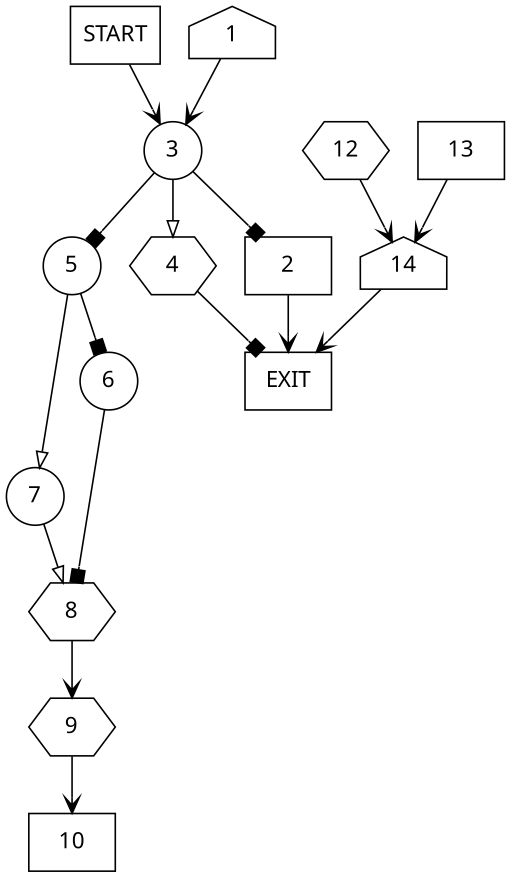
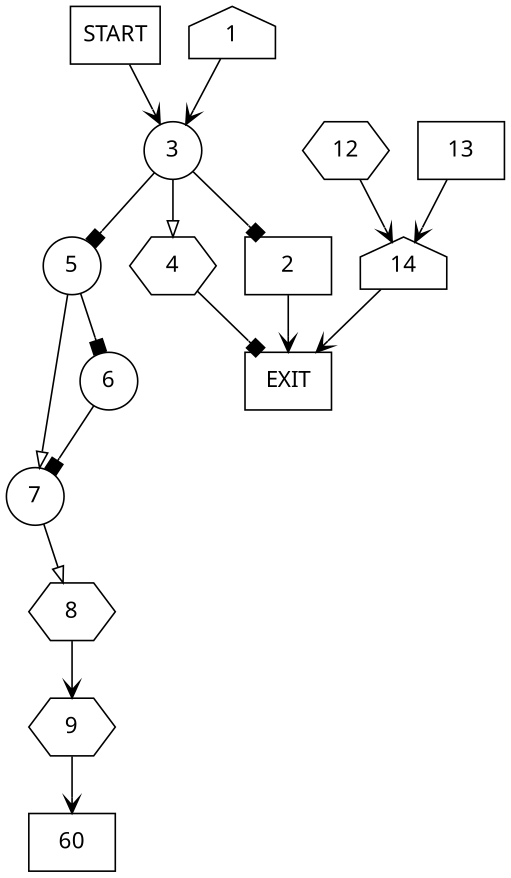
  digraph {
    fontname="Noto Sans"
    node [fontname="Noto Sans" shape=box]
    edge [arrowhead=vee fontname="Noto Sans"]
    n1 [label=START]
    3 [shape=circle]
    1 [shape=house]
    n4 [label=EXIT]
    2
    4 [shape=hexagon]
    5 [shape=circle]
    6 [shape=circle]
    7 [shape=circle]
    8 [shape=hexagon]
    9 [shape=hexagon]
-   10
+   10 [label=60]
    12 [shape=hexagon]
    14 [shape=house]
    13
    n1 -> 3
    3 -> 2 [arrowhead=box]
    3 -> 4 [arrowhead=onormal]
    3 -> 5 [arrowhead=box]
    1 -> 3
    2 -> n4
    4 -> n4 [arrowhead=box]
    5 -> 6 [arrowhead=box]
    5 -> 7 [arrowhead=onormal]
-   6 -> 8 [arrowhead=box]
+   6 -> 7 [arrowhead=box]
    7 -> 8 [arrowhead=onormal]
    8 -> 9
    9 -> 10
    12 -> 14
    14 -> n4
    13 -> 14
  }
